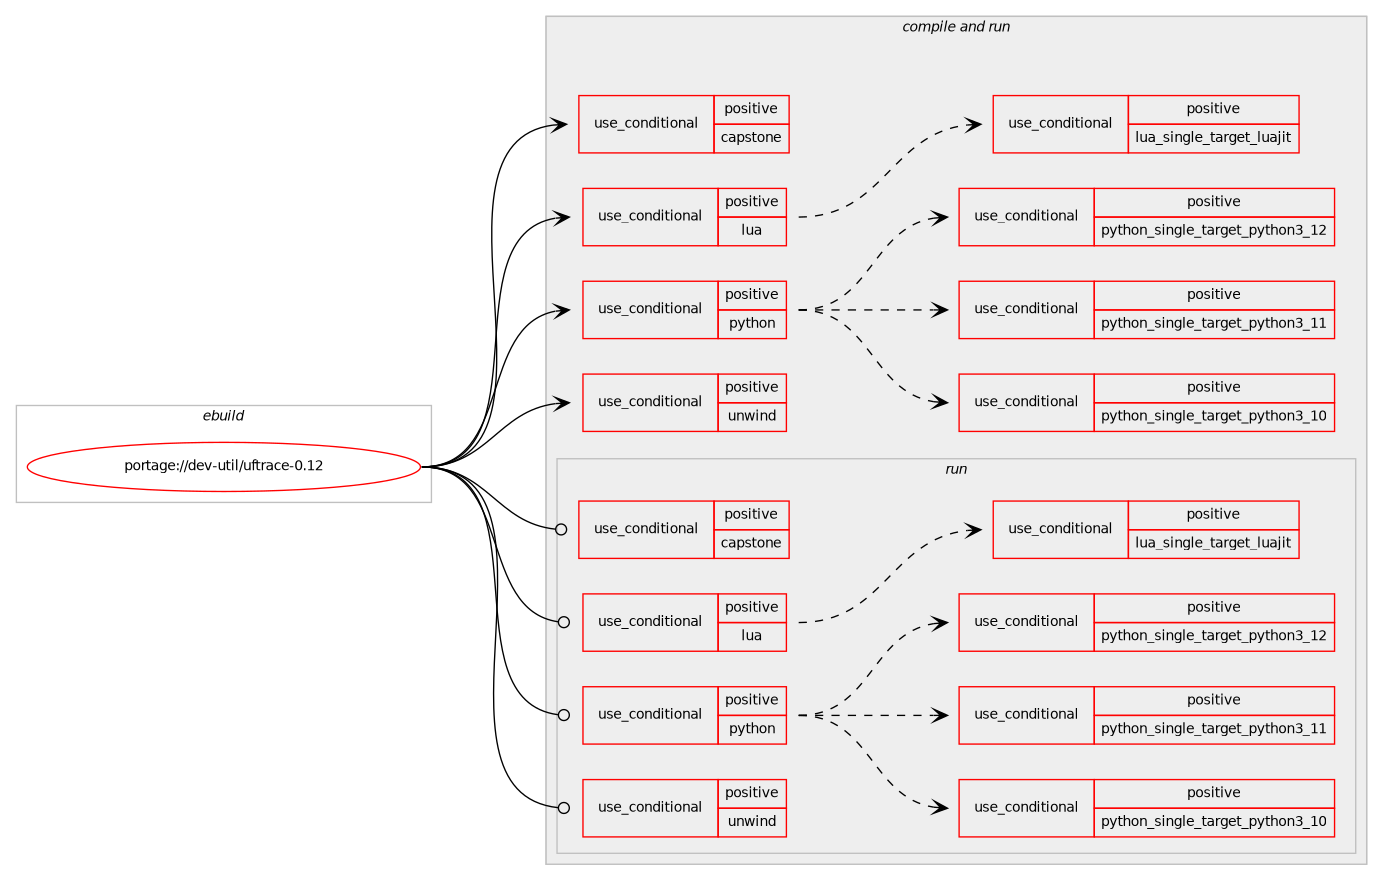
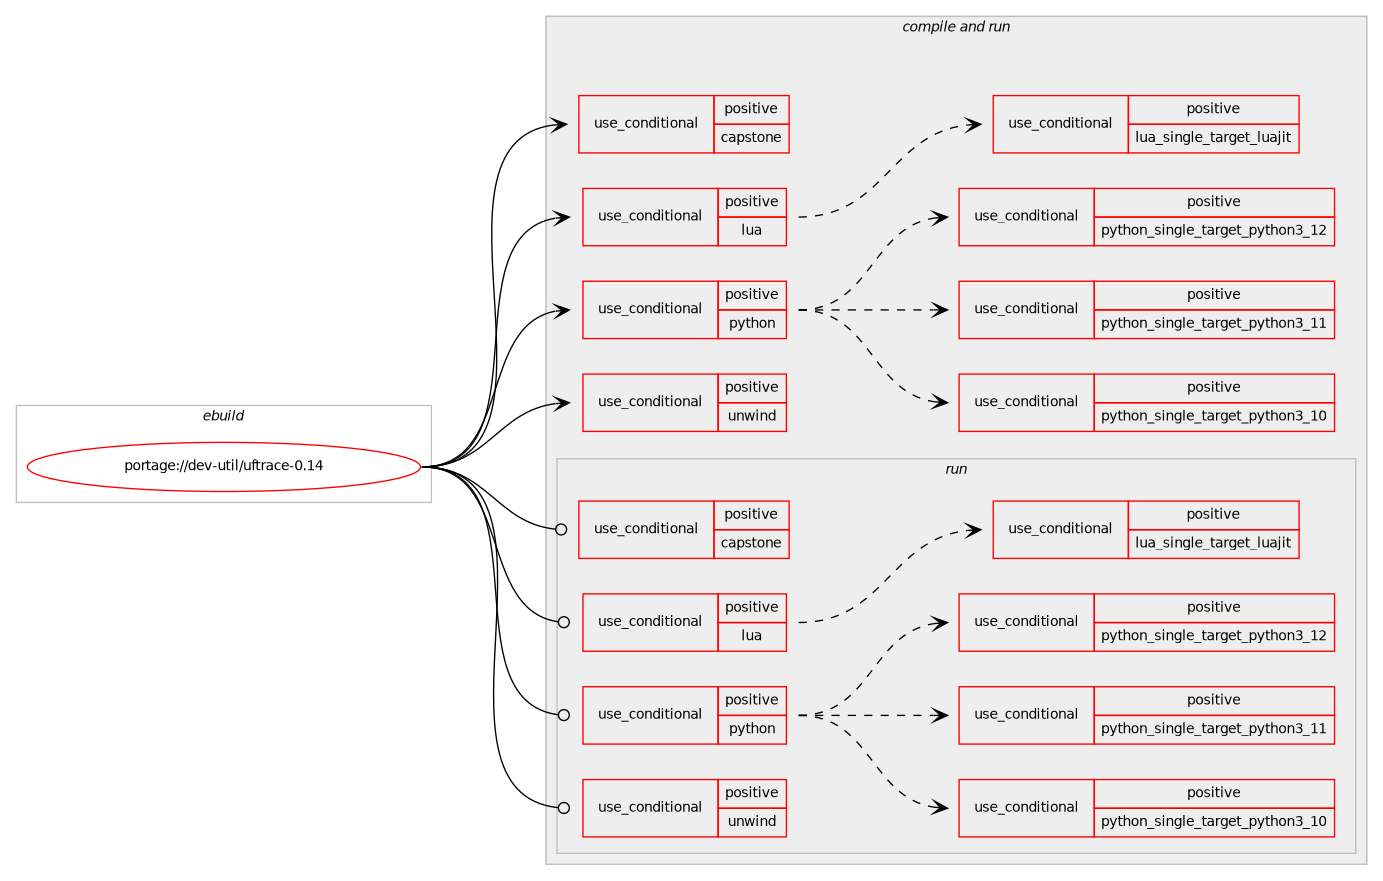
  digraph {
    compound=true
    concentrate=true
    fontname=Helvetica
    fontsize=10
    newrank=true
    rankdir=LR
    ranksep=1.5
    node [color=red fontname=Helvetica fontsize=10 shape=none]
    edge [arrowhead=vee headport=w style=solid tailport=e weight=20]
-   n1 [label="portage://dev-util/uftrace-0.12" width=4 shape=""]
+   n1 [label="portage://dev-util/uftrace-0.14" width=4 shape=""]
    n2 [label=<<TABLE BORDER="0" CELLBORDER="1" CELLSPACING="0" CELLPADDING="4"><TR><TD ROWSPAN="3" CELLPADDING="10">use_conditional</TD></TR><TR><TD>positive</TD></TR><TR><TD>capstone</TD></TR></TABLE>>]
    n3 [label=<<TABLE BORDER="0" CELLBORDER="1" CELLSPACING="0" CELLPADDING="4"><TR><TD ROWSPAN="3" CELLPADDING="10">use_conditional</TD></TR><TR><TD>positive</TD></TR><TR><TD>lua_single_target_luajit</TD></TR></TABLE>>]
    n4 [label=<<TABLE BORDER="0" CELLBORDER="1" CELLSPACING="0" CELLPADDING="4"><TR><TD ROWSPAN="3" CELLPADDING="10">use_conditional</TD></TR><TR><TD>positive</TD></TR><TR><TD>lua</TD></TR></TABLE>>]
    n5 [label=<<TABLE BORDER="0" CELLBORDER="1" CELLSPACING="0" CELLPADDING="4"><TR><TD ROWSPAN="3" CELLPADDING="10">use_conditional</TD></TR><TR><TD>positive</TD></TR><TR><TD>python_single_target_python3_10</TD></TR></TABLE>>]
    n6 [label=<<TABLE BORDER="0" CELLBORDER="1" CELLSPACING="0" CELLPADDING="4"><TR><TD ROWSPAN="3" CELLPADDING="10">use_conditional</TD></TR><TR><TD>positive</TD></TR><TR><TD>python_single_target_python3_11</TD></TR></TABLE>>]
    n7 [label=<<TABLE BORDER="0" CELLBORDER="1" CELLSPACING="0" CELLPADDING="4"><TR><TD ROWSPAN="3" CELLPADDING="10">use_conditional</TD></TR><TR><TD>positive</TD></TR><TR><TD>python_single_target_python3_12</TD></TR></TABLE>>]
    n8 [label=<<TABLE BORDER="0" CELLBORDER="1" CELLSPACING="0" CELLPADDING="4"><TR><TD ROWSPAN="3" CELLPADDING="10">use_conditional</TD></TR><TR><TD>positive</TD></TR><TR><TD>python</TD></TR></TABLE>>]
    n9 [label=<<TABLE BORDER="0" CELLBORDER="1" CELLSPACING="0" CELLPADDING="4"><TR><TD ROWSPAN="3" CELLPADDING="10">use_conditional</TD></TR><TR><TD>positive</TD></TR><TR><TD>unwind</TD></TR></TABLE>>]
    n10 [label=<<TABLE BORDER="0" CELLBORDER="1" CELLSPACING="0" CELLPADDING="4"><TR><TD ROWSPAN="3" CELLPADDING="10">use_conditional</TD></TR><TR><TD>positive</TD></TR><TR><TD>capstone</TD></TR></TABLE>>]
    n11 [label=<<TABLE BORDER="0" CELLBORDER="1" CELLSPACING="0" CELLPADDING="4"><TR><TD ROWSPAN="3" CELLPADDING="10">use_conditional</TD></TR><TR><TD>positive</TD></TR><TR><TD>lua_single_target_luajit</TD></TR></TABLE>>]
    n12 [label=<<TABLE BORDER="0" CELLBORDER="1" CELLSPACING="0" CELLPADDING="4"><TR><TD ROWSPAN="3" CELLPADDING="10">use_conditional</TD></TR><TR><TD>positive</TD></TR><TR><TD>lua</TD></TR></TABLE>>]
    n13 [label=<<TABLE BORDER="0" CELLBORDER="1" CELLSPACING="0" CELLPADDING="4"><TR><TD ROWSPAN="3" CELLPADDING="10">use_conditional</TD></TR><TR><TD>positive</TD></TR><TR><TD>python_single_target_python3_10</TD></TR></TABLE>>]
    n14 [label=<<TABLE BORDER="0" CELLBORDER="1" CELLSPACING="0" CELLPADDING="4"><TR><TD ROWSPAN="3" CELLPADDING="10">use_conditional</TD></TR><TR><TD>positive</TD></TR><TR><TD>python_single_target_python3_11</TD></TR></TABLE>>]
    n15 [label=<<TABLE BORDER="0" CELLBORDER="1" CELLSPACING="0" CELLPADDING="4"><TR><TD ROWSPAN="3" CELLPADDING="10">use_conditional</TD></TR><TR><TD>positive</TD></TR><TR><TD>python_single_target_python3_12</TD></TR></TABLE>>]
    n16 [label=<<TABLE BORDER="0" CELLBORDER="1" CELLSPACING="0" CELLPADDING="4"><TR><TD ROWSPAN="3" CELLPADDING="10">use_conditional</TD></TR><TR><TD>positive</TD></TR><TR><TD>python</TD></TR></TABLE>>]
    n17 [label=<<TABLE BORDER="0" CELLBORDER="1" CELLSPACING="0" CELLPADDING="4"><TR><TD ROWSPAN="3" CELLPADDING="10">use_conditional</TD></TR><TR><TD>positive</TD></TR><TR><TD>unwind</TD></TR></TABLE>>]
    subgraph cluster_1 {
      color=gray
      label=<<i>ebuild</i>>
      rank=same
      n1
    }
    subgraph cluster_2 {
      color=gray
      label=<<i>dependencies</i>>
      subgraph cluster_3 {
        color=gray
        fillcolor="#eeeeee"
        label=<<i>compile</i>>
        style=filled
        subgraph sub_4 {
          color=gray
          fillcolor="#eeeeee"
          label=<<i>compile</i>>
          style=filled
          n2
        }
        subgraph sub_5 {
          color=gray
          fillcolor="#eeeeee"
          label=<<i>compile</i>>
          style=filled
          n4
          subgraph sub_6 {
            color=gray
            fillcolor="#eeeeee"
            label=<<i>compile</i>>
            style=filled
            n3
          }
        }
        subgraph sub_7 {
          color=gray
          fillcolor="#eeeeee"
          label=<<i>compile</i>>
          style=filled
          n8
          subgraph sub_8 {
            color=gray
            fillcolor="#eeeeee"
            label=<<i>compile</i>>
            style=filled
            n5
          }
          subgraph sub_9 {
            color=gray
            fillcolor="#eeeeee"
            label=<<i>compile</i>>
            style=filled
            n6
          }
          subgraph sub_10 {
            color=gray
            fillcolor="#eeeeee"
            label=<<i>compile</i>>
            style=filled
            n7
          }
        }
        subgraph sub_11 {
          color=gray
          fillcolor="#eeeeee"
          label=<<i>compile</i>>
          style=filled
          n9
        }
      }
      subgraph cluster_12 {
        color=gray
        fillcolor="#eeeeee"
        label=<<i>compile and run</i>>
        style=filled
      }
      subgraph cluster_13 {
        color=gray
        fillcolor="#eeeeee"
        label=<<i>run</i>>
        style=filled
        subgraph sub_14 {
          color=gray
          fillcolor="#eeeeee"
          label=<<i>run</i>>
          style=filled
          n10
        }
        subgraph sub_15 {
          color=gray
          fillcolor="#eeeeee"
          label=<<i>run</i>>
          style=filled
          n12
          subgraph sub_16 {
            color=gray
            fillcolor="#eeeeee"
            label=<<i>run</i>>
            style=filled
            n11
          }
        }
        subgraph sub_17 {
          color=gray
          fillcolor="#eeeeee"
          label=<<i>run</i>>
          style=filled
          n16
          subgraph sub_18 {
            color=gray
            fillcolor="#eeeeee"
            label=<<i>run</i>>
            style=filled
            n13
          }
          subgraph sub_19 {
            color=gray
            fillcolor="#eeeeee"
            label=<<i>run</i>>
            style=filled
            n14
          }
          subgraph sub_20 {
            color=gray
            fillcolor="#eeeeee"
            label=<<i>run</i>>
            style=filled
            n15
          }
        }
        subgraph sub_21 {
          color=gray
          fillcolor="#eeeeee"
          label=<<i>run</i>>
          style=filled
          n17
        }
      }
    }
    subgraph cluster_22 {
      color=gray
      label=<<i>candidates</i>>
      rank=same
    }
    n1 -> n2
    n1 -> n4
    n1 -> n8
    n1 -> n9
    n1 -> n10 [arrowhead=odot]
    n1 -> n12 [arrowhead=odot]
    n1 -> n16 [arrowhead=odot]
    n1 -> n17 [arrowhead=odot]
    n4 -> n3 [style=dashed]
    n8 -> n5 [style=dashed]
    n8 -> n6 [style=dashed]
    n8 -> n7 [style=dashed]
    n12 -> n11 [style=dashed]
    n16 -> n13 [style=dashed]
    n16 -> n14 [style=dashed]
    n16 -> n15 [style=dashed]
  }
